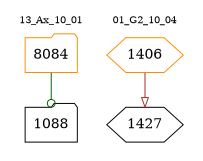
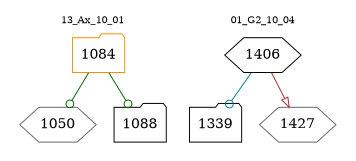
  digraph {
    node [color=darkorange shape=folder]
    edge [arrowhead=odot color=darkgreen]
-   n1 [label=8084]
+   n1 [label=1084]
+   n2 [color=gray40 label=1050 shape=hexagon]
    n3 [color=black label=1088]
-   n4 [label=1406 shape=hexagon]
-   n6 [color=black label=1427 shape=hexagon]
+   n4 [color=black label=1406 shape=hexagon]
+   n5 [color=black label=1339]
+   n6 [color=gray40 label=1427 shape=hexagon]
    subgraph cluster_1 {
      color=white
      fontsize=10
      label="13_Ax_10_01"
      n1
+     n2
      n3
    }
    subgraph cluster_2 {
      color=white
      fontsize=10
      label="01_G2_10_04"
      n4
+     n5
      n6
    }
+   n1 -> n2
    n1 -> n3
+   n4 -> n5 [color=teal]
    n4 -> n6 [arrowhead=onormal color=brown]
  }
